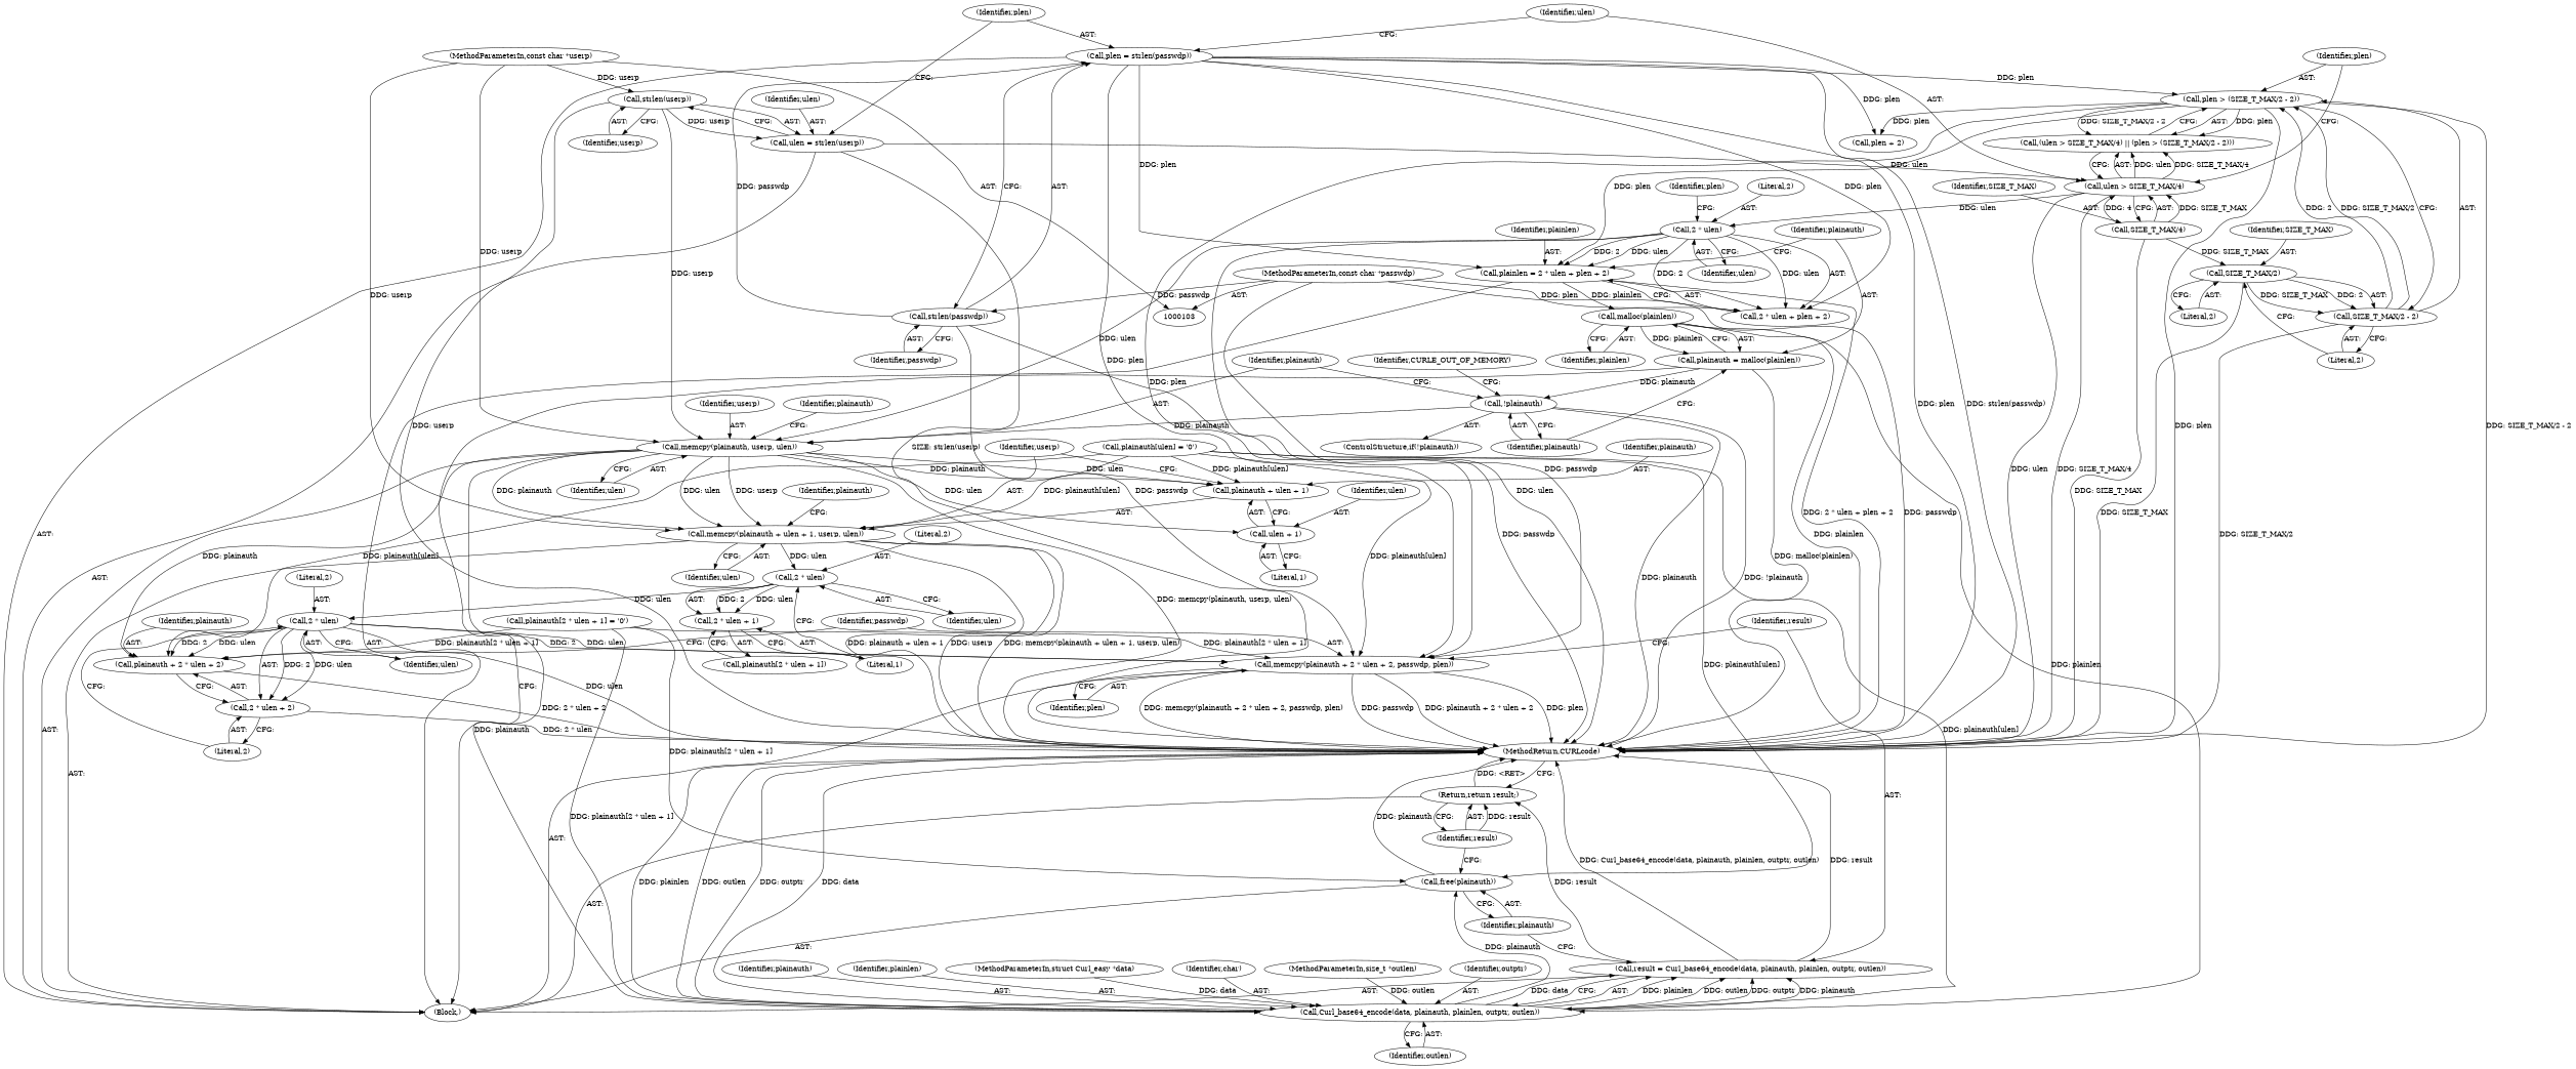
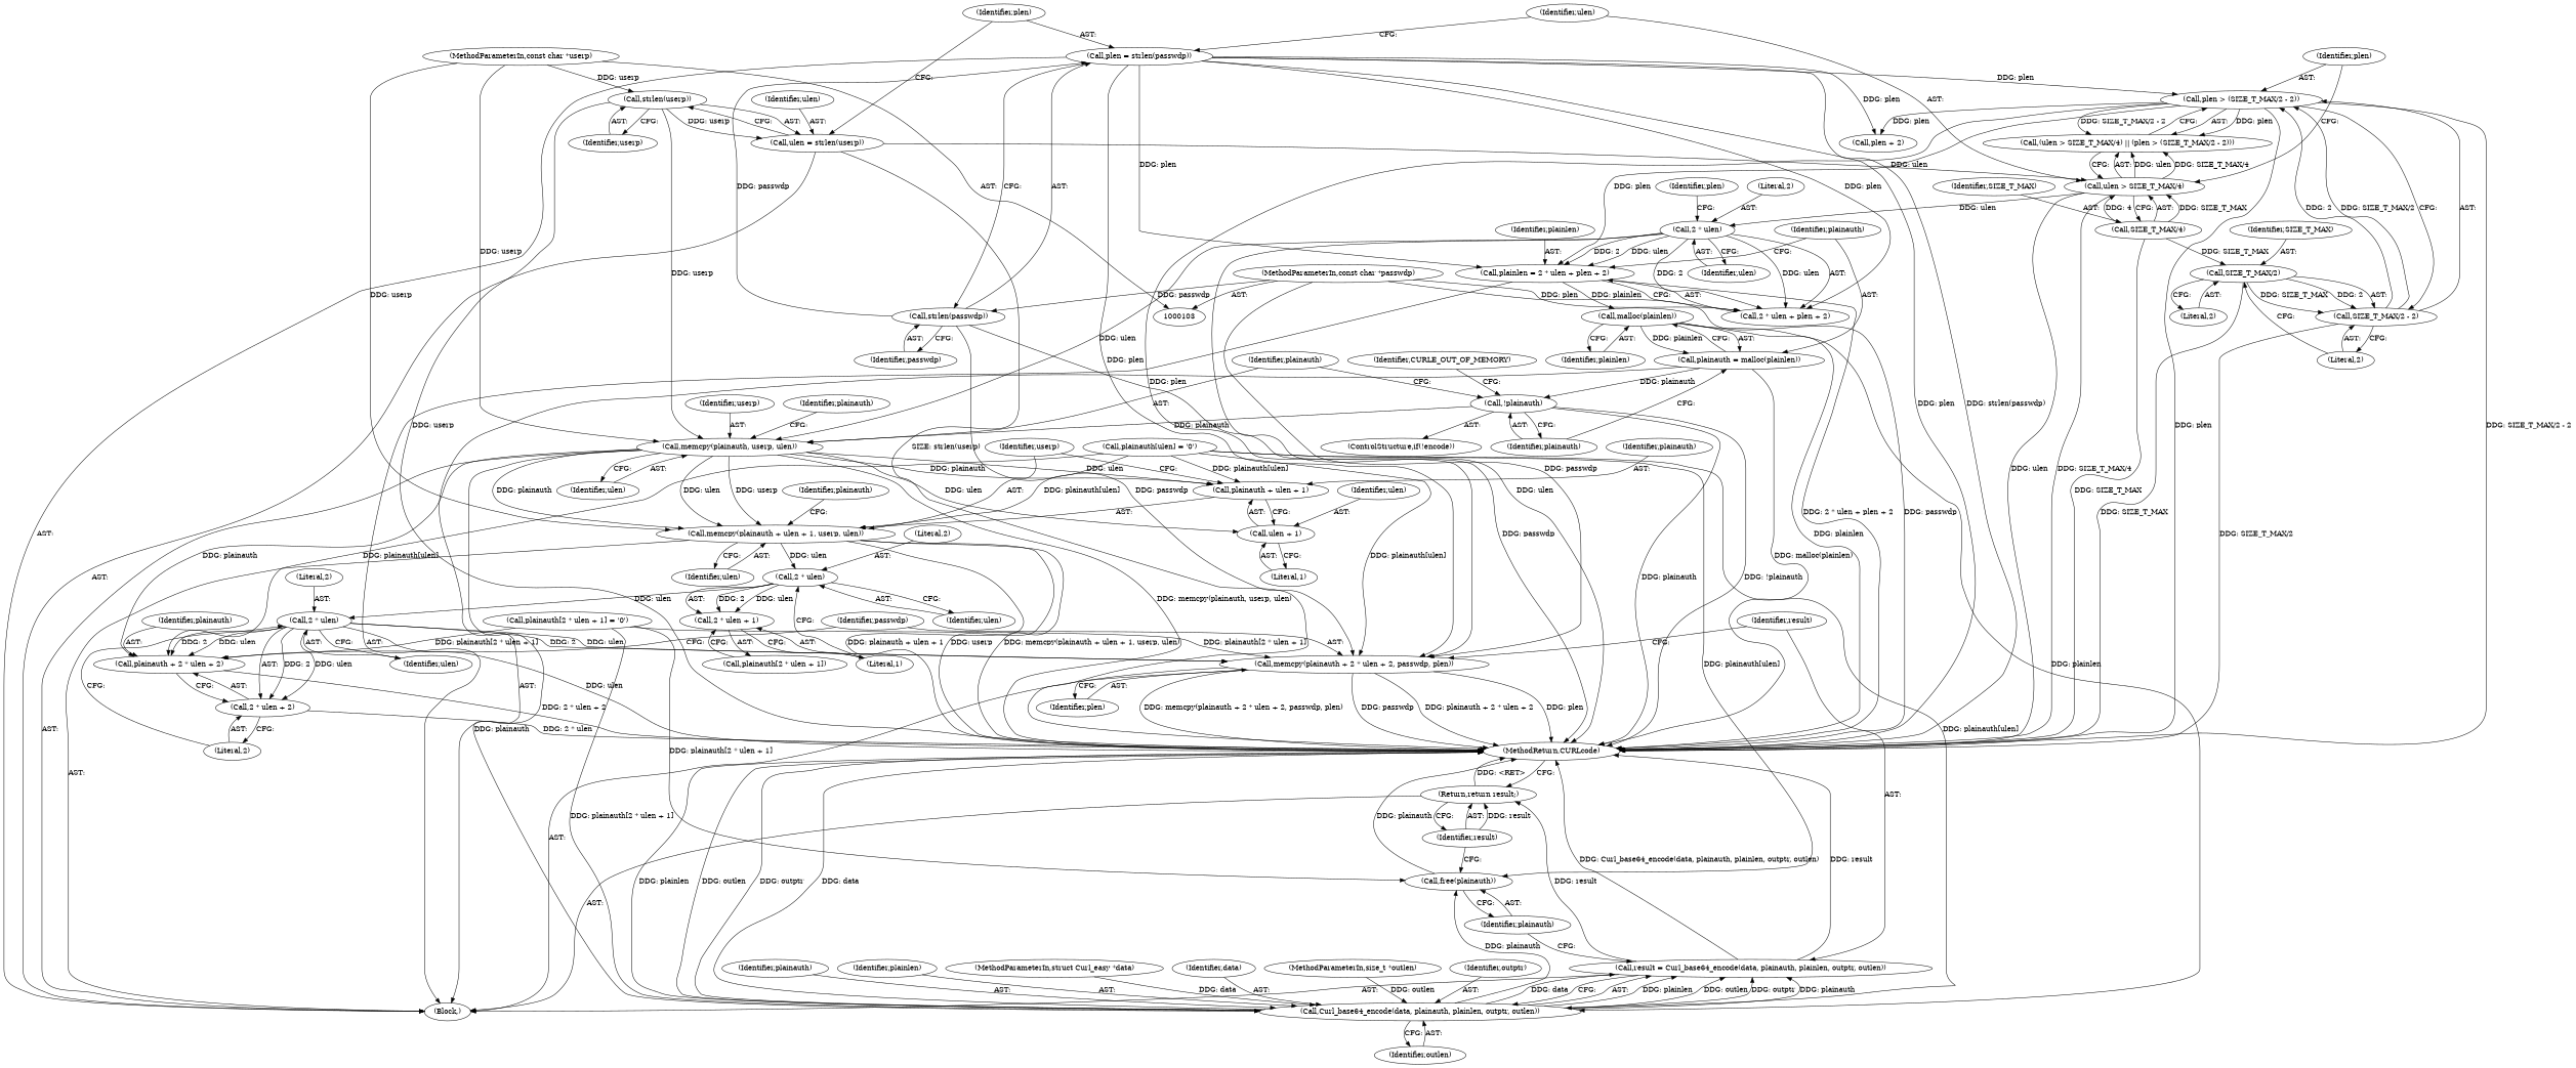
  digraph {
    n1 [label="(Call,plainlen = 2 * ulen + plen + 2)"]
    n2 [label="(Call,malloc(plainlen))"]
    n3 [label="(MethodReturn,CURLcode)"]
    n4 [label="(Block,)"]
    n5 [label="(Call,2 * ulen + plen + 2)"]
    n6 [label="(Call,plainauth = malloc(plainlen))"]
    n7 [label="(Call,Curl_base64_encode(data, plainauth, plainlen, outptr, outlen))"]
    n8 [label="(Identifier,plainlen)"]
    n9 [label="(Return,return result;)"]
    n10 [label="(Call,2 * ulen)"]
    n11 [label="(Call,memcpy(plainauth, userp, ulen))"]
    n12 [label="(Identifier,ulen)"]
    n13 [label="(Call,memcpy(plainauth + ulen + 1, userp, ulen))"]
    n14 [label="(Call,plainauth + 2 * ulen + 2)"]
    n15 [label="(Call,plainauth + ulen + 1)"]
    n16 [label="(Call,ulen + 1)"]
    n17 [label="(Identifier,ulen)"]
    n18 [label="(Call,ulen > SIZE_T_MAX/4)"]
    n19 [label="(Call,SIZE_T_MAX/4)"]
    n20 [label="(Call,(ulen > SIZE_T_MAX/4) || (plen > (SIZE_T_MAX/2 - 2)))"]
    n21 [label="(Call,SIZE_T_MAX/2)"]
    n22 [label="(Call,plen > (SIZE_T_MAX/2 - 2))"]
    n23 [label="(Call,ulen = strlen(userp))"]
    n24 [label="(Call,strlen(userp))"]
    n25 [label="(Identifier,userp)"]
    n26 [label="(MethodParameterIn,const char *userp)"]
    1000103
    n28 [label="(Call,2 * ulen)"]
    n29 [label="(Identifier,ulen)"]
    n30 [label="(Call,SIZE_T_MAX/2 - 2)"]
    n31 [label="(Literal,2)"]
    n32 [label="(Call,memcpy(plainauth + 2 * ulen + 2, passwdp, plen))"]
    n33 [label="(Call,plen + 2)"]
    n34 [label="(Literal,2)"]
    n35 [label="(Identifier,plen)"]
    n36 [label="(Call,plen = strlen(passwdp))"]
    n37 [label="(Call,strlen(passwdp))"]
    n38 [label="(Identifier,passwdp)"]
    n39 [label="(MethodParameterIn,const char *passwdp)"]
    n40 [label="(Call,!plainauth)"]
    n41 [label="(Call,result = Curl_base64_encode(data, plainauth, plainlen, outptr, outlen))"]
    n42 [label="(Call,free(plainauth))"]
    n43 [label="(Identifier,outlen)"]
    n44 [label="(Identifier,plainauth)"]
-   n45 [label="(ControlStructure,if(!plainauth))"]
+   n45 [label="(ControlStructure,if(!encode))"]
    n46 [label="(Call,2 * ulen + 2)"]
    n47 [label="(Literal,1)"]
    n48 [label="(Call,2 * ulen + 1)"]
    n49 [label="(Call,2 * ulen)"]
    n50 [label="(Identifier,ulen)"]
    n51 [label="(Literal,1)"]
    n52 [label="(Call,plainauth[2 * ulen + 1])"]
    n53 [label="(Identifier,ulen)"]
    n54 [label="(Literal,2)"]
    n55 [label="(Identifier,plainauth)"]
    n56 [label="(Identifier,result)"]
    n57 [label="(Call,plainauth[2 * ulen + 1] = '\0')"]
    n58 [label="(Identifier,plen)"]
    n59 [label="(Literal,2)"]
    n60 [label="(Identifier,ulen)"]
    n61 [label="(Identifier,ulen)"]
    n62 [label="(Identifier,plen)"]
    n63 [label="(Identifier,plainauth)"]
    n64 [label="(Identifier,userp)"]
    n65 [label="(Identifier,plainauth)"]
    n66 [label="(Identifier,plainlen)"]
    n67 [label="(Identifier,plainauth)"]
    n68 [label="(Identifier,SIZE_T_MAX)"]
    n69 [label="(Identifier,CURLE_OUT_OF_MEMORY)"]
    n70 [label="(Identifier,SIZE_T_MAX)"]
    n71 [label="(Call,plainauth[ulen] = '\0')"]
    n72 [label="(Identifier,plainauth)"]
    n73 [label="(MethodParameterIn,struct Curl_easy *data)"]
-   n74 [label="(Identifier,char)"]
+   n74 [label="(Identifier,data)"]
    n75 [label="(Identifier,plainlen)"]
    n76 [label="(MethodParameterIn,size_t *outlen)"]
    n77 [label="(Identifier,ulen)"]
    n78 [label="(Identifier,plen)"]
    n79 [label="(Identifier,plainauth)"]
    n80 [label="(Literal,2)"]
    n81 [label="(Identifier,userp)"]
    n82 [label="(Identifier,plainauth)"]
    n83 [label="(Identifier,outptr)"]
    n84 [label="(Literal,2)"]
    n85 [label="(Identifier,result)"]
    n86 [label="(Identifier,passwdp)"]
    n87 [label="(Identifier,plainauth)"]
    n1 -> n2 [label="DDG: plainlen"]
    n1 -> n3 [label="DDG: 2 * ulen + plen + 2"]
    n1 -> n4 [label="AST: "]
    n1 -> n5 [label="CFG: "]
    n2 -> n3 [label="DDG: plainlen"]
    n2 -> n6 [label="AST: "]
    n2 -> n6 [label="DDG: plainlen"]
    n2 -> n7 [label="DDG: plainlen"]
    n2 -> n8 [label="CFG: "]
    n3 -> n9 [label="CFG: "]
    n5 -> n1 [label="AST: "]
    n6 -> n2 [label="CFG: "]
    n6 -> n3 [label="DDG: malloc(plainlen)"]
-   n6 -> n4 [label="CFG: "]
+   n6 -> n4 [label="AST: "]
    n6 -> n40 [label="DDG: plainauth"]
    n7 -> n3 [label="DDG: plainlen"]
    n7 -> n3 [label="DDG: outlen"]
    n7 -> n3 [label="DDG: outptr"]
    n7 -> n3 [label="DDG: data"]
    n7 -> n41 [label="AST: "]
    n7 -> n41 [label="DDG: plainlen"]
    n7 -> n41 [label="DDG: outlen"]
    n7 -> n41 [label="DDG: outptr"]
    n7 -> n41 [label="DDG: plainauth"]
    n7 -> n41 [label="DDG: data"]
    n7 -> n42 [label="DDG: plainauth"]
    n7 -> n43 [label="CFG: "]
    n8 -> n2 [label="AST: "]
    n9 -> n3 [label="DDG: <RET>"]
    n9 -> n4 [label="AST: "]
    n9 -> n56 [label="CFG: "]
    n10 -> n1 [label="DDG: 2"]
    n10 -> n1 [label="DDG: ulen"]
    n10 -> n3 [label="DDG: ulen"]
    n10 -> n5 [label="AST: "]
    n10 -> n5 [label="DDG: 2"]
    n10 -> n5 [label="DDG: ulen"]
    n10 -> n11 [label="DDG: ulen"]
    n10 -> n12 [label="CFG: "]
    n11 -> n3 [label="DDG: memcpy(plainauth, userp, ulen)"]
    n11 -> n4 [label="AST: "]
    n11 -> n7 [label="DDG: plainauth"]
    n11 -> n13 [label="DDG: plainauth"]
    n11 -> n13 [label="DDG: ulen"]
    n11 -> n13 [label="DDG: userp"]
    n11 -> n14 [label="DDG: plainauth"]
    n11 -> n15 [label="DDG: plainauth"]
    n11 -> n15 [label="DDG: ulen"]
    n11 -> n16 [label="DDG: ulen"]
    n11 -> n17 [label="CFG: "]
    n12 -> n10 [label="AST: "]
    n13 -> n3 [label="DDG: userp"]
    n13 -> n3 [label="DDG: memcpy(plainauth + ulen + 1, userp, ulen)"]
    n13 -> n3 [label="DDG: plainauth + ulen + 1"]
    n13 -> n4 [label="AST: "]
    n13 -> n28 [label="DDG: ulen"]
    n13 -> n29 [label="CFG: "]
    n14 -> n3 [label="DDG: 2 * ulen + 2"]
    n14 -> n46 [label="CFG: "]
    n15 -> n13 [label="AST: "]
    n15 -> n16 [label="CFG: "]
    n16 -> n15 [label="AST: "]
    n16 -> n47 [label="CFG: "]
    n17 -> n11 [label="AST: "]
    n18 -> n3 [label="DDG: ulen"]
    n18 -> n3 [label="DDG: SIZE_T_MAX/4"]
    n18 -> n10 [label="DDG: ulen"]
    n18 -> n19 [label="CFG: "]
    n18 -> n20 [label="AST: "]
    n18 -> n20 [label="DDG: ulen"]
    n18 -> n20 [label="DDG: SIZE_T_MAX/4"]
    n19 -> n3 [label="DDG: SIZE_T_MAX"]
    n19 -> n18 [label="AST: "]
    n19 -> n18 [label="DDG: SIZE_T_MAX"]
    n19 -> n18 [label="DDG: 4"]
    n19 -> n21 [label="DDG: SIZE_T_MAX"]
    n20 -> n18 [label="CFG: "]
    n20 -> n22 [label="CFG: "]
    n21 -> n3 [label="DDG: SIZE_T_MAX"]
    n21 -> n30 [label="AST: "]
    n21 -> n30 [label="DDG: SIZE_T_MAX"]
    n21 -> n30 [label="DDG: 2"]
    n21 -> n31 [label="CFG: "]
    n22 -> n1 [label="DDG: plen"]
    n22 -> n3 [label="DDG: plen"]
    n22 -> n3 [label="DDG: SIZE_T_MAX/2 - 2"]
    n22 -> n20 [label="AST: "]
    n22 -> n20 [label="DDG: plen"]
    n22 -> n20 [label="DDG: SIZE_T_MAX/2 - 2"]
    n22 -> n30 [label="CFG: "]
    n22 -> n32 [label="DDG: plen"]
    n22 -> n33 [label="DDG: plen"]
    n23 -> n3 [label="SIZE: strlen(userp)"]
    n23 -> n4 [label="AST: "]
    n23 -> n18 [label="DDG: ulen"]
    n23 -> n24 [label="CFG: "]
    n24 -> n3 [label="DDG: userp"]
    n24 -> n11 [label="DDG: userp"]
    n24 -> n23 [label="AST: "]
    n24 -> n23 [label="DDG: userp"]
    n24 -> n25 [label="CFG: "]
    n25 -> n24 [label="AST: "]
    n26 -> n11 [label="DDG: userp"]
    n26 -> n13 [label="DDG: userp"]
    n26 -> n24 [label="DDG: userp"]
    n26 -> 1000103 [label="AST: "]
    n28 -> n48 [label="AST: "]
    n28 -> n48 [label="DDG: 2"]
    n28 -> n48 [label="DDG: ulen"]
    n28 -> n49 [label="DDG: ulen"]
    n28 -> n50 [label="CFG: "]
    n29 -> n13 [label="AST: "]
    n30 -> n3 [label="DDG: SIZE_T_MAX/2"]
    n30 -> n22 [label="AST: "]
    n30 -> n22 [label="DDG: SIZE_T_MAX/2"]
    n30 -> n22 [label="DDG: 2"]
    n30 -> n34 [label="CFG: "]
    n31 -> n21 [label="AST: "]
    n32 -> n3 [label="DDG: plen"]
    n32 -> n3 [label="DDG: memcpy(plainauth + 2 * ulen + 2, passwdp, plen)"]
    n32 -> n3 [label="DDG: passwdp"]
    n32 -> n3 [label="DDG: plainauth + 2 * ulen + 2"]
    n32 -> n4 [label="AST: "]
    n32 -> n35 [label="CFG: "]
    n34 -> n21 [label="CFG: "]
    n34 -> n30 [label="AST: "]
    n35 -> n32 [label="AST: "]
    n36 -> n1 [label="DDG: plen"]
    n36 -> n3 [label="DDG: strlen(passwdp)"]
    n36 -> n3 [label="DDG: plen"]
    n36 -> n4 [label="AST: "]
    n36 -> n5 [label="DDG: plen"]
    n36 -> n22 [label="DDG: plen"]
    n36 -> n32 [label="DDG: plen"]
    n36 -> n33 [label="DDG: plen"]
    n36 -> n37 [label="CFG: "]
    n37 -> n3 [label="DDG: passwdp"]
    n37 -> n32 [label="DDG: passwdp"]
    n37 -> n36 [label="AST: "]
    n37 -> n36 [label="DDG: passwdp"]
    n37 -> n38 [label="CFG: "]
    n38 -> n37 [label="AST: "]
    n39 -> n3 [label="DDG: passwdp"]
    n39 -> n5 [label="DDG: plen"]
    n39 -> 1000103 [label="AST: "]
    n39 -> n32 [label="DDG: passwdp"]
    n39 -> n37 [label="DDG: passwdp"]
    n40 -> n3 [label="DDG: plainauth"]
    n40 -> n3 [label="DDG: !plainauth"]
    n40 -> n11 [label="DDG: plainauth"]
    n40 -> n44 [label="CFG: "]
    n40 -> n45 [label="AST: "]
    n41 -> n3 [label="DDG: Curl_base64_encode(data, plainauth, plainlen, outptr, outlen)"]
    n41 -> n3 [label="DDG: result"]
    n41 -> n4 [label="AST: "]
    n41 -> n7 [label="CFG: "]
    n41 -> n9 [label="DDG: result"]
    n42 -> n3 [label="DDG: plainauth"]
-   n42 -> n4 [label="AST: "]
    n42 -> n55 [label="CFG: "]
    n43 -> n7 [label="AST: "]
    n44 -> n6 [label="CFG: "]
    n44 -> n40 [label="AST: "]
    n46 -> n3 [label="DDG: 2 * ulen"]
    n46 -> n14 [label="AST: "]
    n46 -> n54 [label="CFG: "]
    n47 -> n16 [label="AST: "]
    n48 -> n51 [label="CFG: "]
    n48 -> n52 [label="AST: "]
    n49 -> n3 [label="DDG: ulen"]
    n49 -> n14 [label="DDG: 2"]
    n49 -> n14 [label="DDG: ulen"]
    n49 -> n32 [label="DDG: 2"]
    n49 -> n32 [label="DDG: ulen"]
    n49 -> n46 [label="AST: "]
    n49 -> n46 [label="DDG: 2"]
    n49 -> n46 [label="DDG: ulen"]
    n49 -> n53 [label="CFG: "]
    n50 -> n28 [label="AST: "]
    n51 -> n28 [label="CFG: "]
    n51 -> n48 [label="AST: "]
    n52 -> n48 [label="CFG: "]
    n53 -> n49 [label="AST: "]
    n54 -> n46 [label="AST: "]
    n54 -> n49 [label="CFG: "]
    n55 -> n41 [label="CFG: "]
    n55 -> n42 [label="AST: "]
    n56 -> n9 [label="AST: "]
    n56 -> n9 [label="DDG: result"]
    n56 -> n42 [label="CFG: "]
    n57 -> n7 [label="DDG: plainauth[2 * ulen + 1]"]
    n57 -> n14 [label="DDG: plainauth[2 * ulen + 1]"]
    n57 -> n32 [label="DDG: plainauth[2 * ulen + 1]"]
    n57 -> n42 [label="DDG: plainauth[2 * ulen + 1]"]
    n58 -> n23 [label="CFG: "]
    n58 -> n36 [label="AST: "]
    n59 -> n10 [label="AST: "]
    n60 -> n23 [label="AST: "]
    n61 -> n16 [label="AST: "]
    n62 -> n10 [label="CFG: "]
    n63 -> n15 [label="AST: "]
    n64 -> n11 [label="AST: "]
    n65 -> n7 [label="AST: "]
    n66 -> n7 [label="AST: "]
    n67 -> n11 [label="CFG: "]
    n68 -> n21 [label="AST: "]
    n69 -> n40 [label="CFG: "]
    n70 -> n19 [label="AST: "]
    n71 -> n7 [label="DDG: plainauth[ulen]"]
    n71 -> n13 [label="DDG: plainauth[ulen]"]
    n71 -> n14 [label="DDG: plainauth[ulen]"]
    n71 -> n15 [label="DDG: plainauth[ulen]"]
    n71 -> n32 [label="DDG: plainauth[ulen]"]
    n71 -> n42 [label="DDG: plainauth[ulen]"]
    n72 -> n1 [label="CFG: "]
    n72 -> n6 [label="AST: "]
    n73 -> n7 [label="DDG: data"]
    n74 -> n7 [label="AST: "]
    n75 -> n1 [label="AST: "]
    n76 -> n7 [label="DDG: outlen"]
    n77 -> n18 [label="AST: "]
    n77 -> n36 [label="CFG: "]
    n78 -> n18 [label="CFG: "]
    n78 -> n22 [label="AST: "]
    n79 -> n11 [label="AST: "]
    n79 -> n40 [label="CFG: "]
    n80 -> n49 [label="AST: "]
    n81 -> n13 [label="AST: "]
    n81 -> n15 [label="CFG: "]
    n82 -> n13 [label="CFG: "]
    n83 -> n7 [label="AST: "]
    n84 -> n28 [label="AST: "]
    n85 -> n32 [label="CFG: "]
    n85 -> n41 [label="AST: "]
    n86 -> n14 [label="CFG: "]
    n86 -> n32 [label="AST: "]
    n87 -> n14 [label="AST: "]
  }
